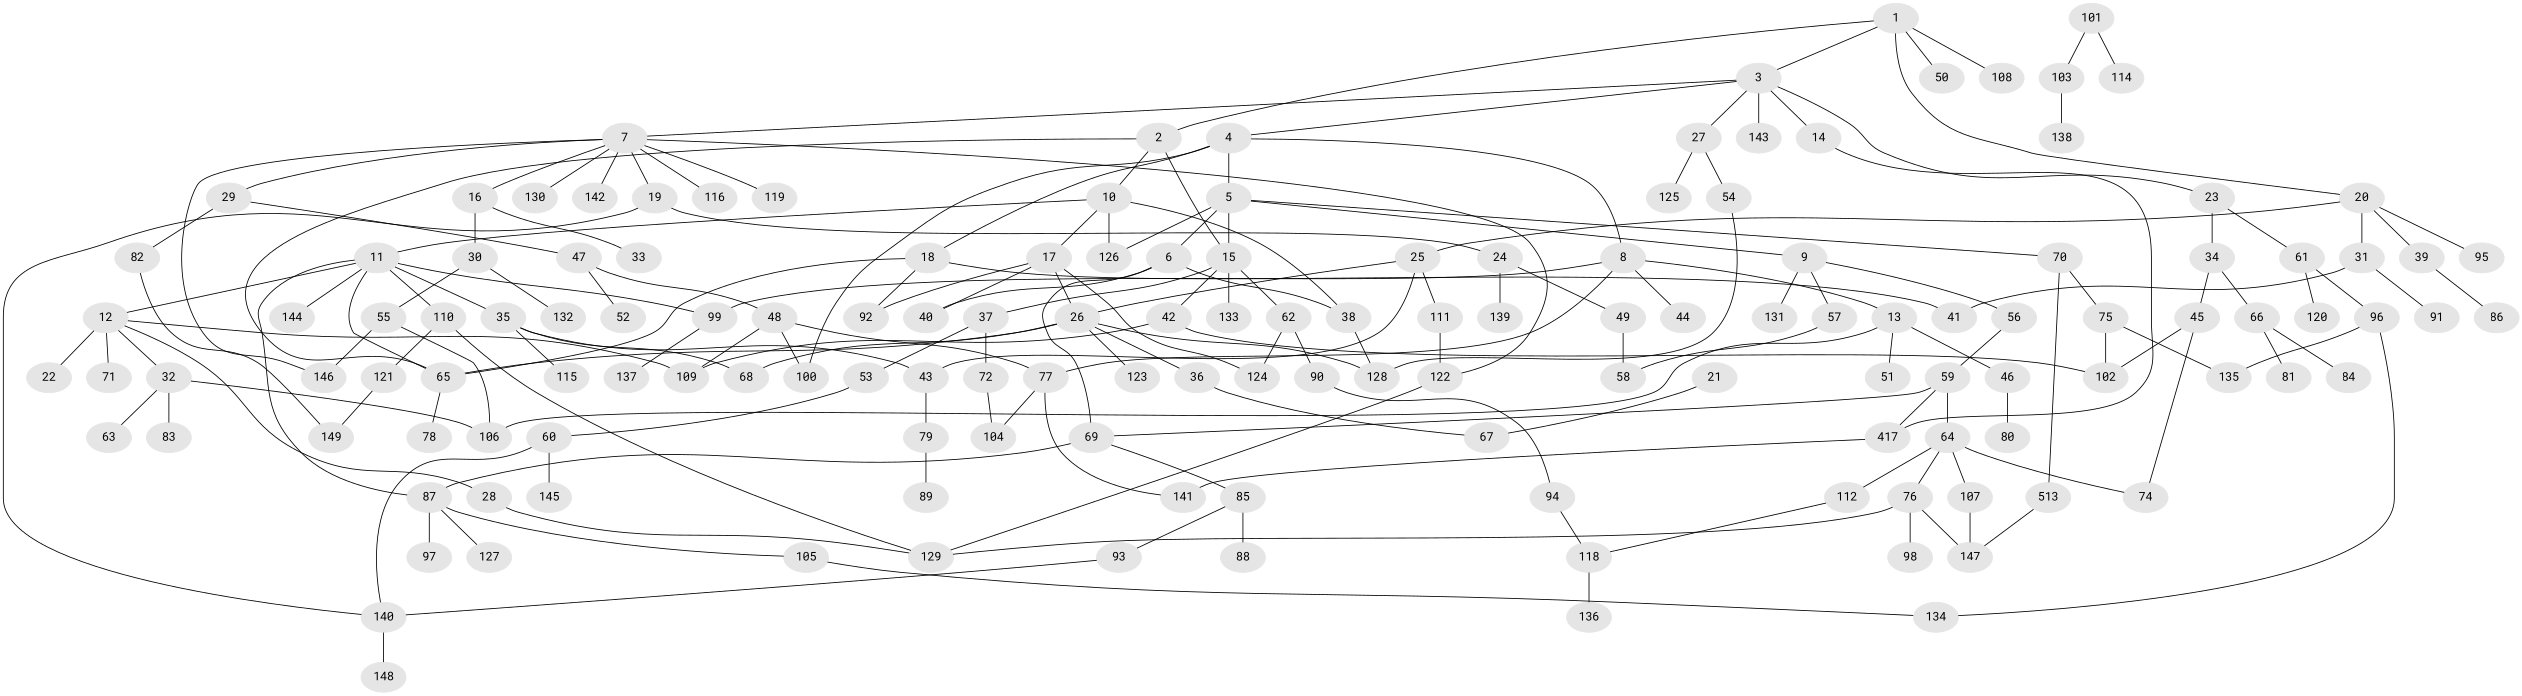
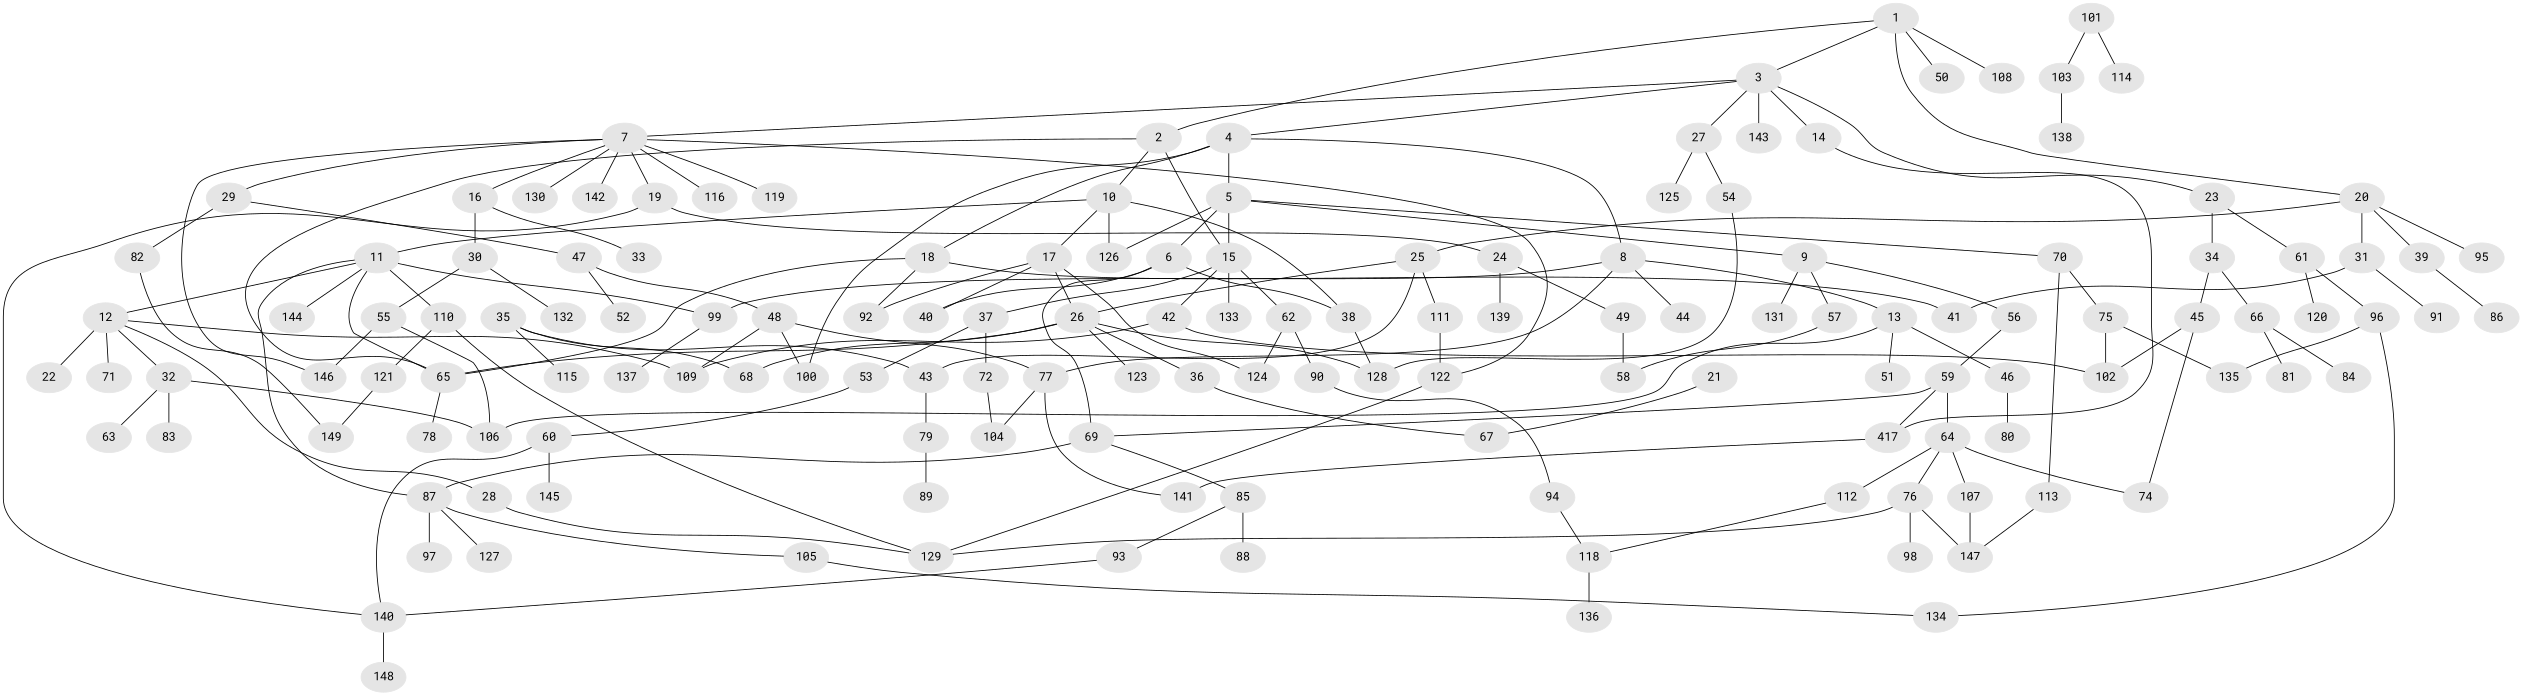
  graph {
    fontname="Roboto Mono"
    node [color=gray90 fontname="Roboto Mono" style=filled]
    edge [fontname="Roboto Mono"]
    1
    2
    3
    20
    50
    108
    10
    15
    65
    4
    7
    14
    23
    27
    143
    25
    31
    39
    95
    126
    38
    11
    17
    37
    42
    62
    133
    78
    5
    8
    18
    100
    16
    19
    29
    116
    119
    122
    130
    142
    146
    n42 [label=417]
    34
    61
    54
    125
    6
    9
    70
    13
    44
    77
    99
    92
    41
    40
    69
    56
    57
    131
    75
-   113 [label=513]
+   113
    21
    67
    128
    87
    85
    30
    33
    24
    140
    47
    82
    129
    46
    51
    106
    104
    141
    137
    59
    58
    12
    35
    110
    144
    26
    124
    22
    28
    32
    71
    109
    43
    68
    115
    97
    105
    127
    121
    63
    83
    80
    53
    72
    102
    90
    55
    132
    36
    123
    49
    139
    148
    111
    91
    86
    45
    66
    96
    120
    79
    48
    52
    149
    74
    81
    84
    60
    89
    145
    64
    76
    107
    112
    135
    134
    94
    98
    147
    118
    88
    93
    101
    103
    114
    136
    138
    1 -- 2
    1 -- 3
    1 -- 20
    1 -- 50
    1 -- 108
    2 -- 10
    2 -- 15
    2 -- 65
    3 -- 4
    3 -- 7
    3 -- 14
    3 -- 23
    3 -- 27
    3 -- 143
    20 -- 25
    20 -- 31
    20 -- 39
    20 -- 95
    10 -- 126
    10 -- 38
    10 -- 11
    10 -- 17
    15 -- 37
    15 -- 42
    15 -- 62
    15 -- 133
    65 -- 78
    4 -- 5
    4 -- 8
    4 -- 18
    4 -- 100
    7 -- 16
    7 -- 19
    7 -- 29
    7 -- 116
    7 -- 119
    7 -- 122
    7 -- 130
    7 -- 142
    7 -- 146
    14 -- n42
    23 -- 34
    23 -- 61
    27 -- 54
    27 -- 125
    25 -- 26
    25 -- 43
    25 -- 111
    31 -- 41
    31 -- 91
    39 -- 86
    38 -- 128
    11 -- 65
    11 -- 99
    11 -- 87
    11 -- 12
-   11 -- 35
    11 -- 110
    11 -- 144
    17 -- 92
    17 -- 40
    17 -- 26
    17 -- 124
    37 -- 53
    37 -- 72
    42 -- 109
    42 -- 102
    62 -- 124
    62 -- 90
    5 -- 15
    5 -- 126
    5 -- 6
    5 -- 9
    5 -- 70
    8 -- 13
    8 -- 44
    8 -- 77
    8 -- 99
    18 -- 65
    18 -- 92
    18 -- 41
    16 -- 30
    16 -- 33
    19 -- 24
    19 -- 140
    29 -- 47
    29 -- 82
    122 -- 129
    n42 -- 141
    34 -- 45
    34 -- 66
    61 -- 96
    61 -- 120
    54 -- 128
    6 -- 38
    6 -- 40
    6 -- 69
    9 -- 56
    9 -- 57
    9 -- 131
    70 -- 75
    70 -- 113
    13 -- 46
    13 -- 51
    13 -- 106
    77 -- 104
    77 -- 141
    99 -- 137
    69 -- 87
    69 -- 85
    56 -- 59
    57 -- 58
    75 -- 102
    75 -- 135
    113 -- 147
    21 -- 67
    87 -- 97
    87 -- 105
    87 -- 127
    85 -- 88
    85 -- 93
    30 -- 55
    30 -- 132
    24 -- 49
    24 -- 139
    140 -- 148
    47 -- 48
    47 -- 52
    82 -- 149
    46 -- 80
    59 -- n42
    59 -- 69
    59 -- 64
    12 -- 22
    12 -- 28
    12 -- 32
    12 -- 71
    12 -- 109
    35 -- 43
    35 -- 68
    35 -- 115
    110 -- 129
    110 -- 121
    26 -- 65
    26 -- 128
    26 -- 68
    26 -- 36
    26 -- 123
    28 -- 129
    32 -- 106
    32 -- 63
    32 -- 83
    43 -- 79
    105 -- 134
    121 -- 149
    53 -- 60
    72 -- 104
    90 -- 94
    55 -- 146
    55 -- 106
    36 -- 67
    49 -- 58
    111 -- 122
    45 -- 102
    45 -- 74
    66 -- 81
    66 -- 84
    96 -- 135
    96 -- 134
    79 -- 89
    48 -- 100
    48 -- 77
    48 -- 109
    60 -- 140
    60 -- 145
    64 -- 74
    64 -- 76
    64 -- 107
    64 -- 112
    76 -- 129
    76 -- 98
    76 -- 147
    107 -- 147
    112 -- 118
    94 -- 118
    118 -- 136
    93 -- 140
    101 -- 103
    101 -- 114
    103 -- 138
  }
